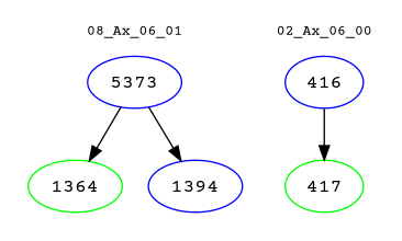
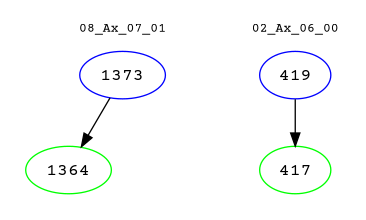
  digraph {
    fontname="Courier Prime"
    node [color=blue fontname="Courier Prime"]
    edge [color=black fontname="Courier Prime"]
-   n1 [label=5373]
+   n1 [label=1373]
    n2 [color=green label=1364]
-   n3 [label=1394]
-   n4 [label=416]
+   n4 [label=419]
    n5 [color=green label=417]
    subgraph cluster_1 {
      color=white
      fontsize=10
-     label="08_Ax_06_01"
+     label="08_Ax_07_01"
      n1
      n2
-     n3
    }
    subgraph cluster_2 {
      color=white
      fontsize=10
      label="02_Ax_06_00"
      n4
      n5
    }
    n1 -> n2
-   n1 -> n3
    n4 -> n5
  }
